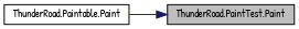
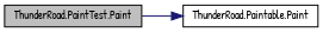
  digraph {
    rankdir=LR
    fontname="Patrick Hand"
    node [color=black fontname="Patrick Hand" fontsize=10 shape=record style=filled]
    n1 [fillcolor=grey75 fontcolor=black height=0.2 label="ThunderRoad.PaintTest.Paint" width=0.4]
    n2 [fillcolor=white height=0.2 label="ThunderRoad.Paintable.Paint" width=0.4]
-   n2 -> n1 [color=midnightblue fontname="Patrick Hand" fontsize=10 labelfontname=Helvetica labelfontsize=10 style=solid]
+   n1 -> n2 [color=midnightblue fontname="Patrick Hand" fontsize=10 labelfontname=Helvetica labelfontsize=10 style=solid]
  }
